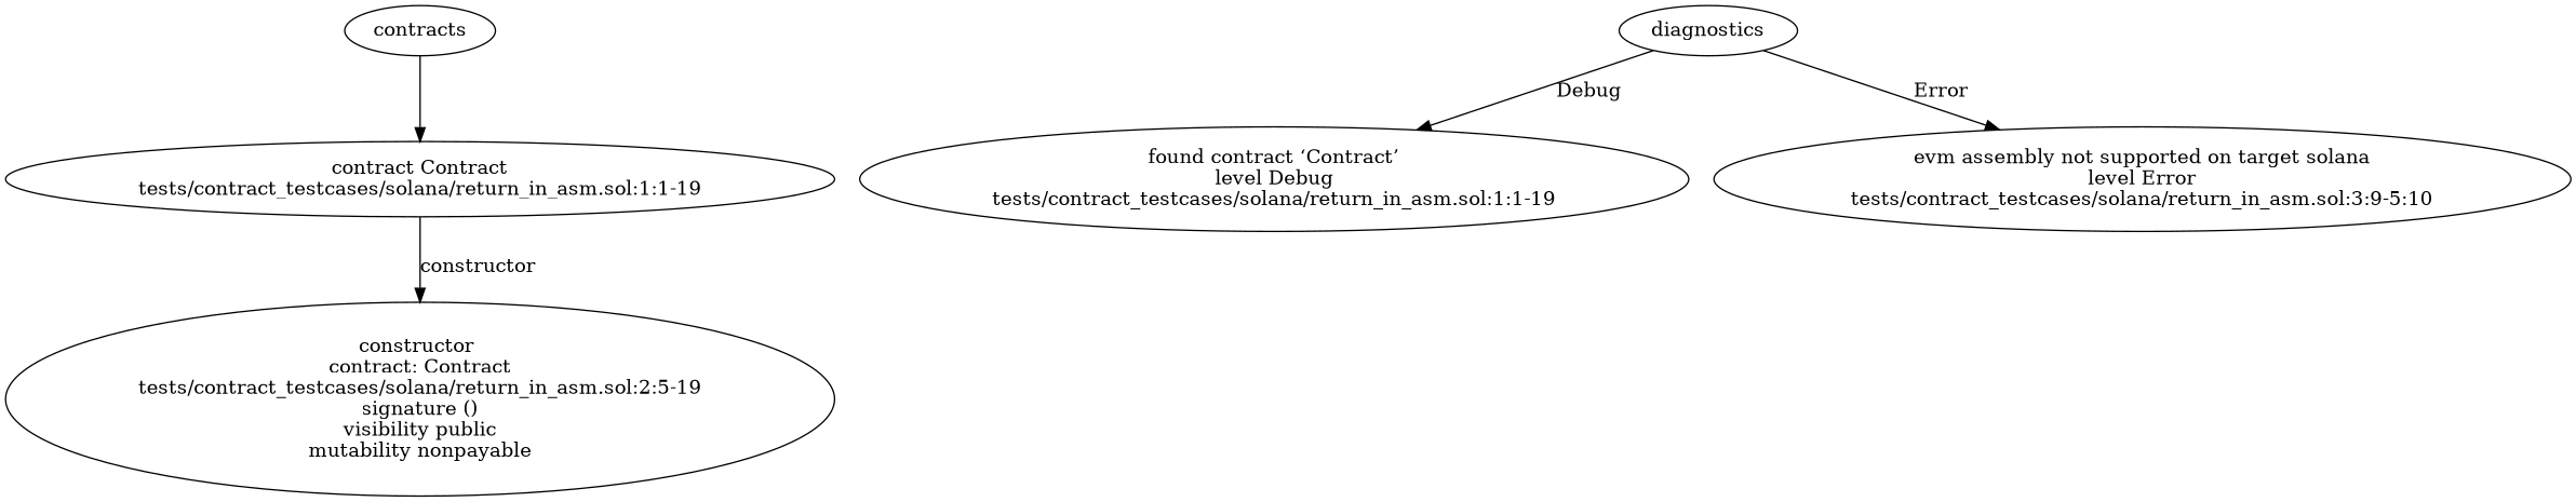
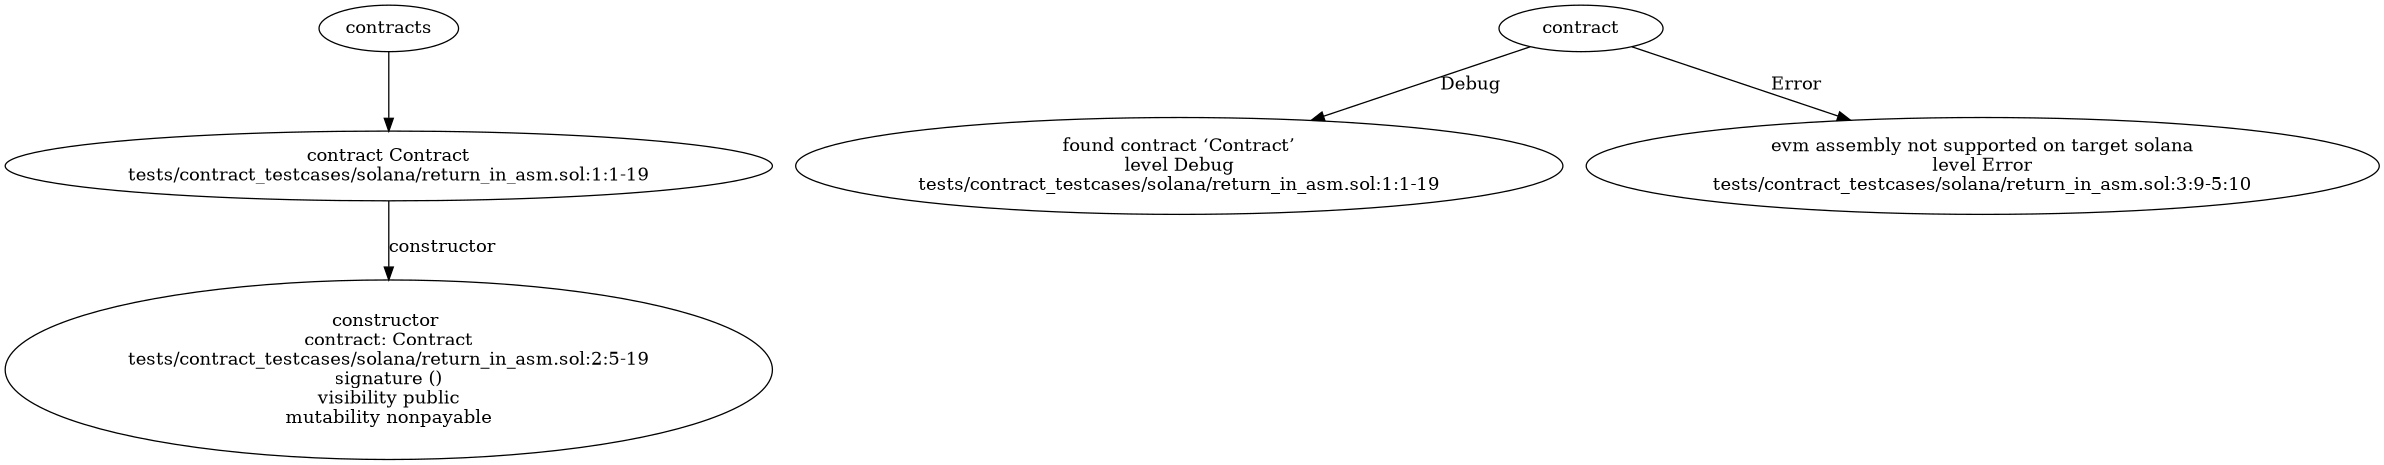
  strict digraph {
    n1 [label="contract Contract\ntests/contract_testcases/solana/return_in_asm.sol:1:1-19"]
    n2 [label="constructor \ncontract: Contract\ntests/contract_testcases/solana/return_in_asm.sol:2:5-19\nsignature ()\nvisibility public\nmutability nonpayable"]
    n3 [label="found contract ‘Contract’\nlevel Debug\ntests/contract_testcases/solana/return_in_asm.sol:1:1-19"]
    n4 [label="evm assembly not supported on target solana\nlevel Error\ntests/contract_testcases/solana/return_in_asm.sol:3:9-5:10"]
    contracts
-   diagnostics
+   diagnostics [label=contract]
    n1 -> n2 [label=constructor]
    contracts -> n1
    diagnostics -> n3 [label=Debug]
    diagnostics -> n4 [label=Error]
  }
